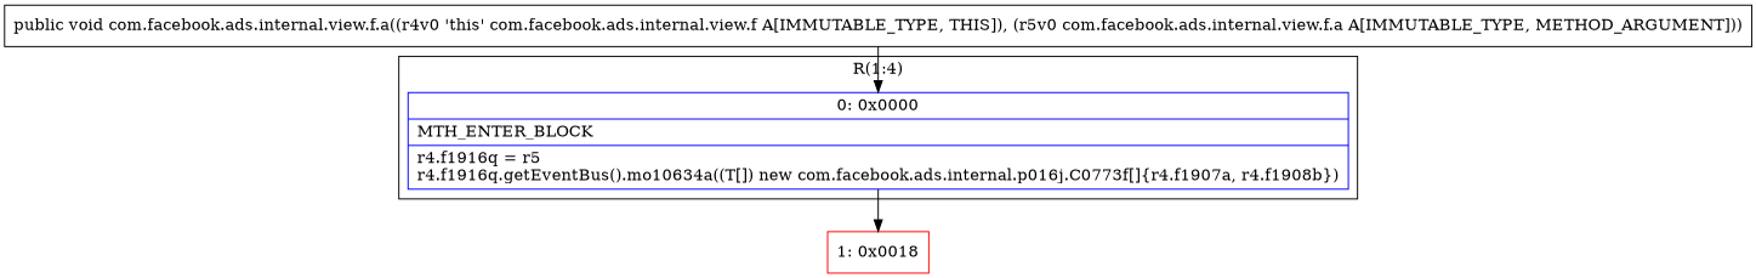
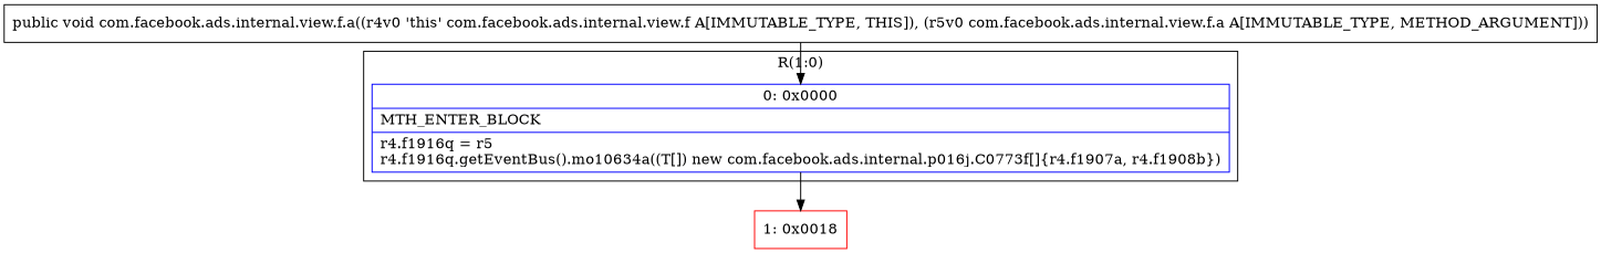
  digraph {
    node [shape=record]
    n1 [color=blue label="{0\:\ 0x0000|MTH_ENTER_BLOCK\l|r4.f1916q = r5\lr4.f1916q.getEventBus().mo10634a((T[]) new com.facebook.ads.internal.p016j.C0773f[]\{r4.f1907a, r4.f1908b\})\l}"]
    n2 [color=red label="{1\:\ 0x0018}"]
    n3 [label="{public void com.facebook.ads.internal.view.f.a((r4v0 'this' com.facebook.ads.internal.view.f A[IMMUTABLE_TYPE, THIS]), (r5v0 com.facebook.ads.internal.view.f.a A[IMMUTABLE_TYPE, METHOD_ARGUMENT])) }"]
    subgraph cluster_1 {
-     label="R(1:4)"
+     label="R(1:0)"
      n1
    }
    n1 -> n2
    n3 -> n1
  }
